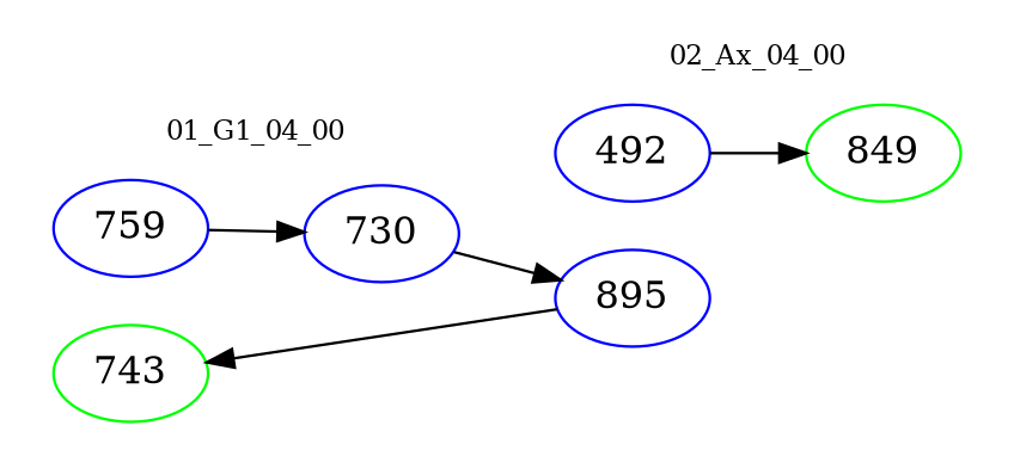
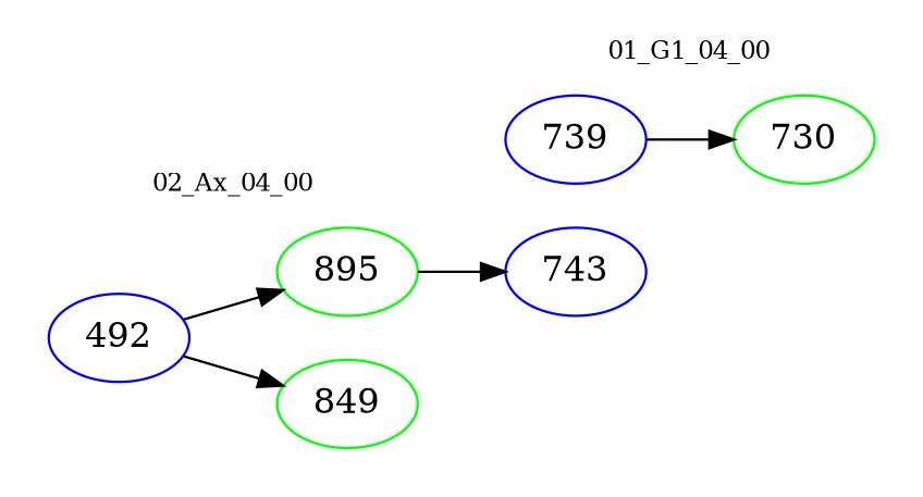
  digraph {
    rankdir=LR
    node [color=blue]
    edge [color=black]
    n1 [label=492]
    n2 [color=green label=849]
-   n3 [label=895]
-   n4 [label=759]
-   n5 [label=730]
-   n6 [color=green label=743]
+   n3 [color=green label=895]
+   n4 [label=739]
+   n5 [color=green label=730]
+   n6 [label=743]
    subgraph cluster_1 {
      color=white
      fontsize=10
      label="02_Ax_04_00"
      n1
      n2
      n3
    }
    subgraph cluster_2 {
      color=white
      fontsize=10
      label="01_G1_04_00"
      n4
      n5
      n6
    }
    n1 -> n2
-   n5 -> n3
+   n1 -> n3
    n3 -> n6
    n4 -> n5
  }
